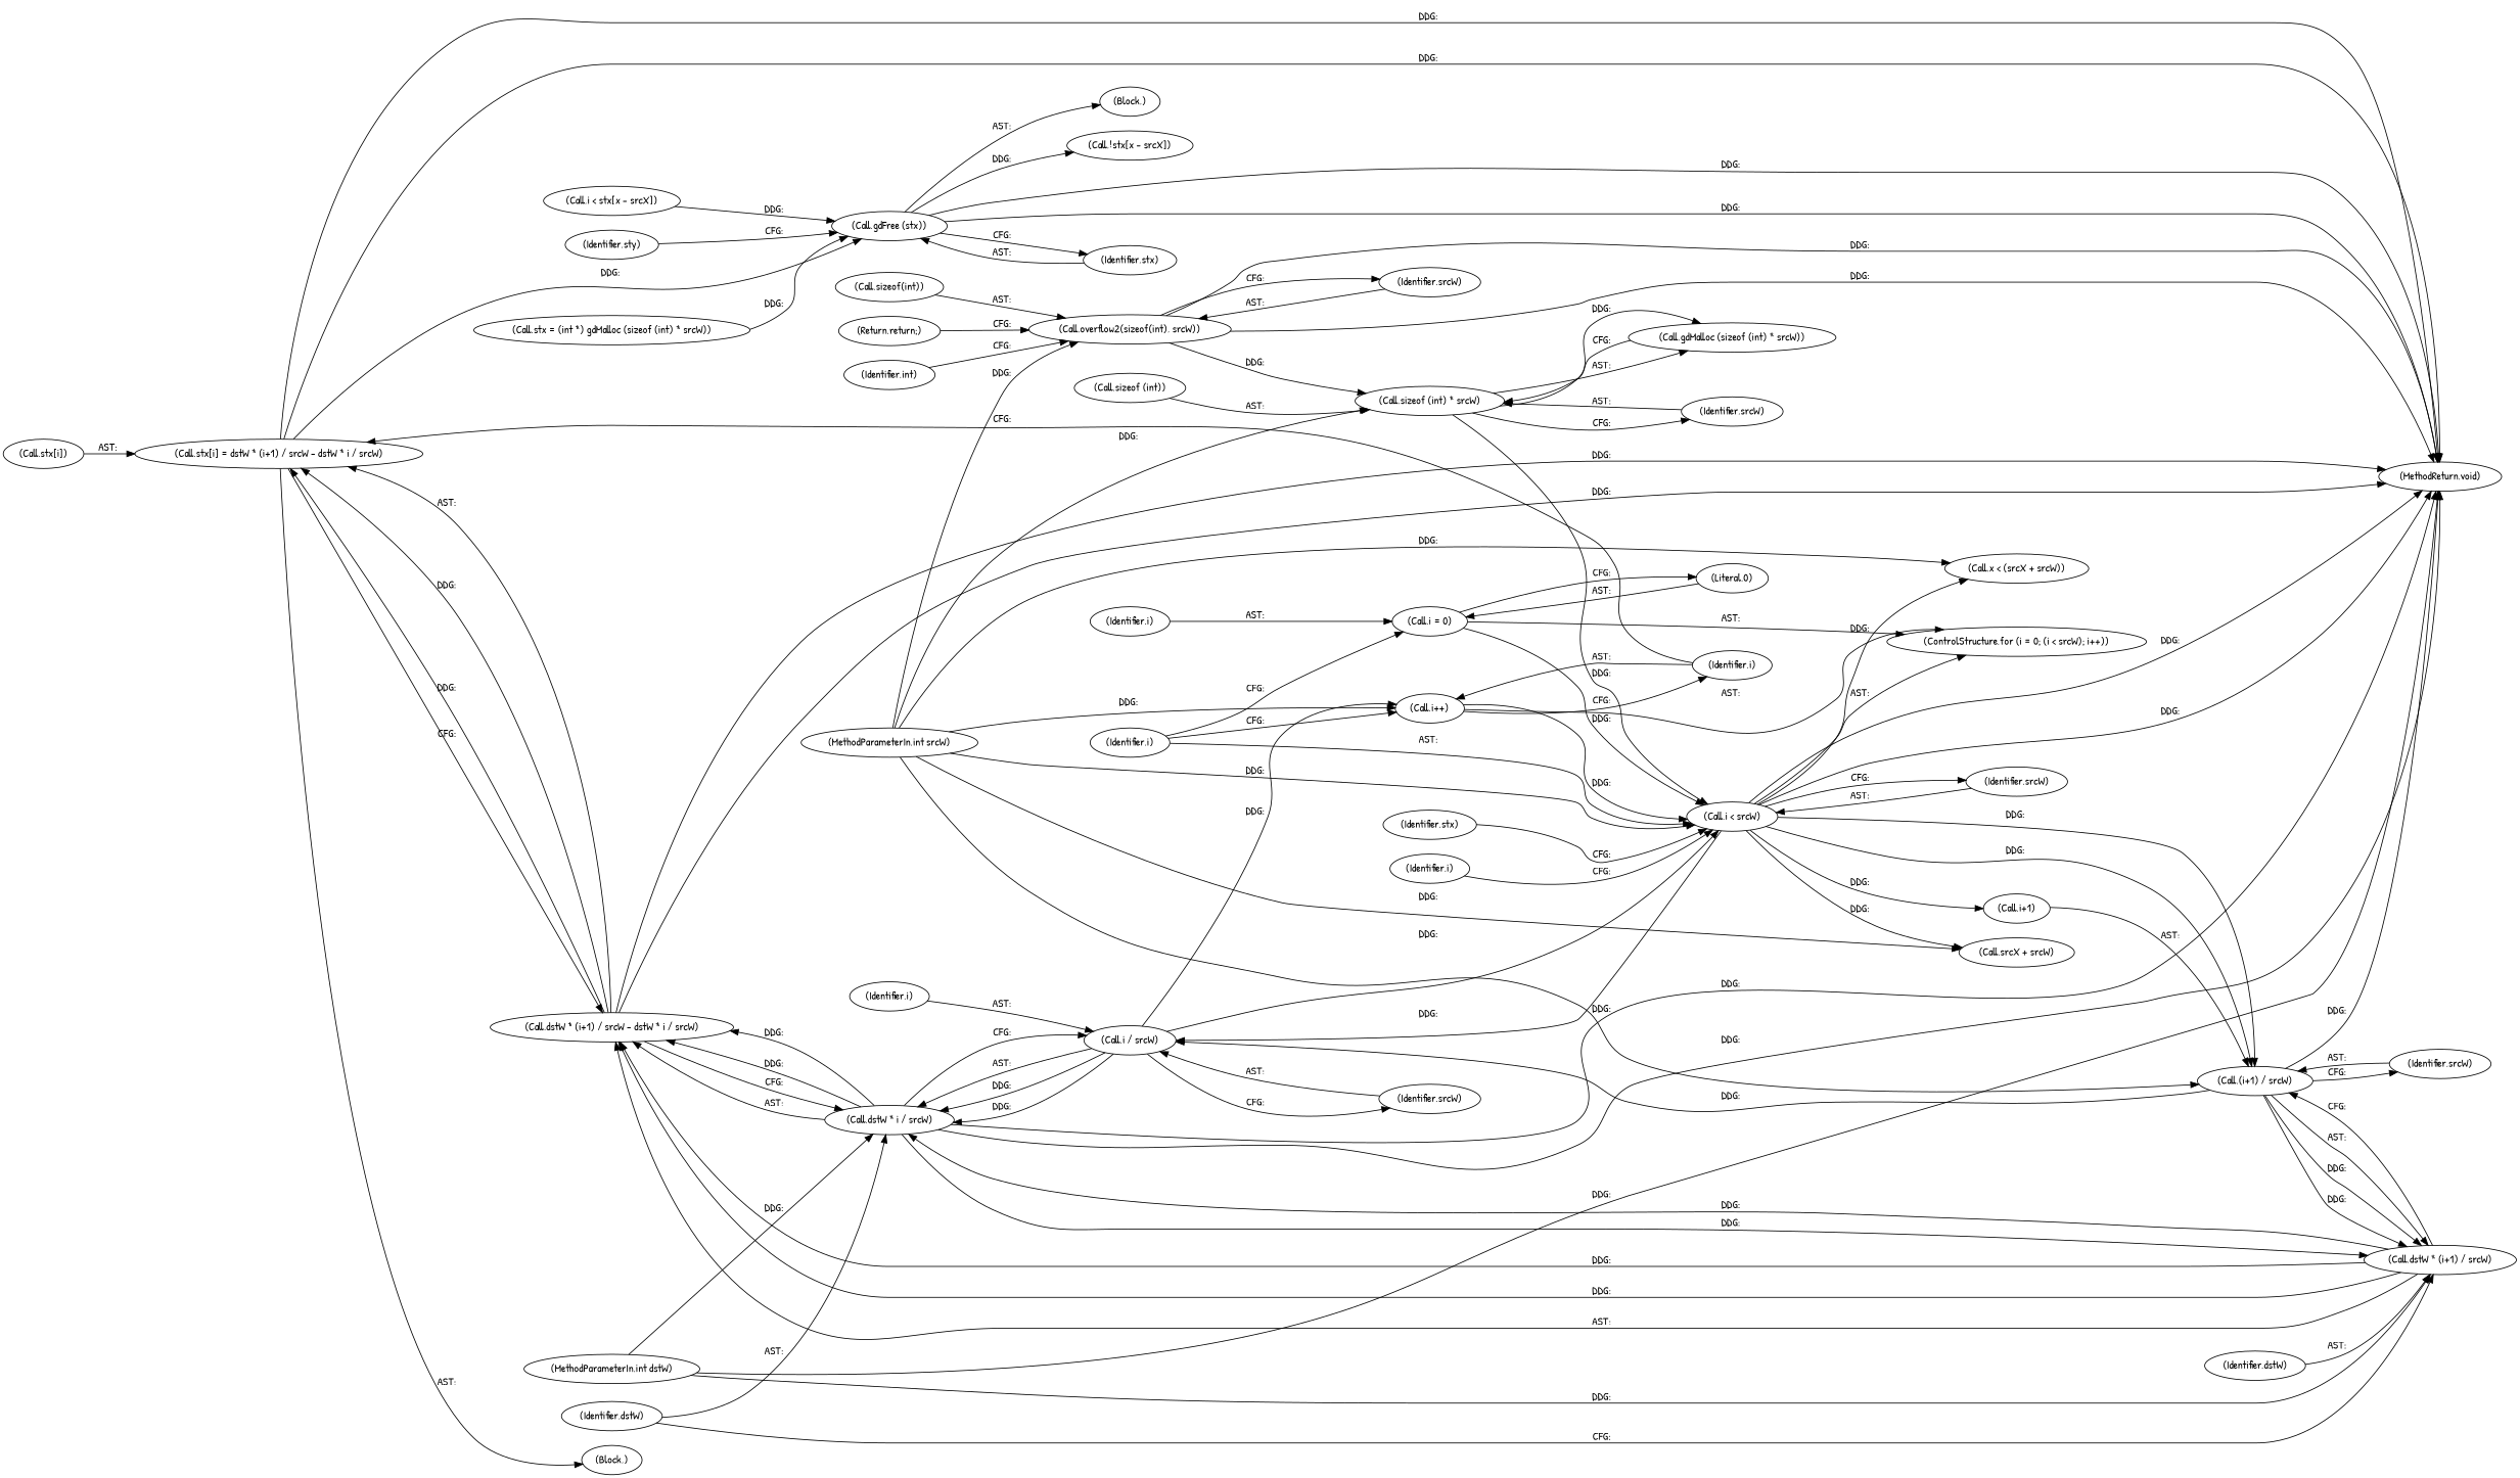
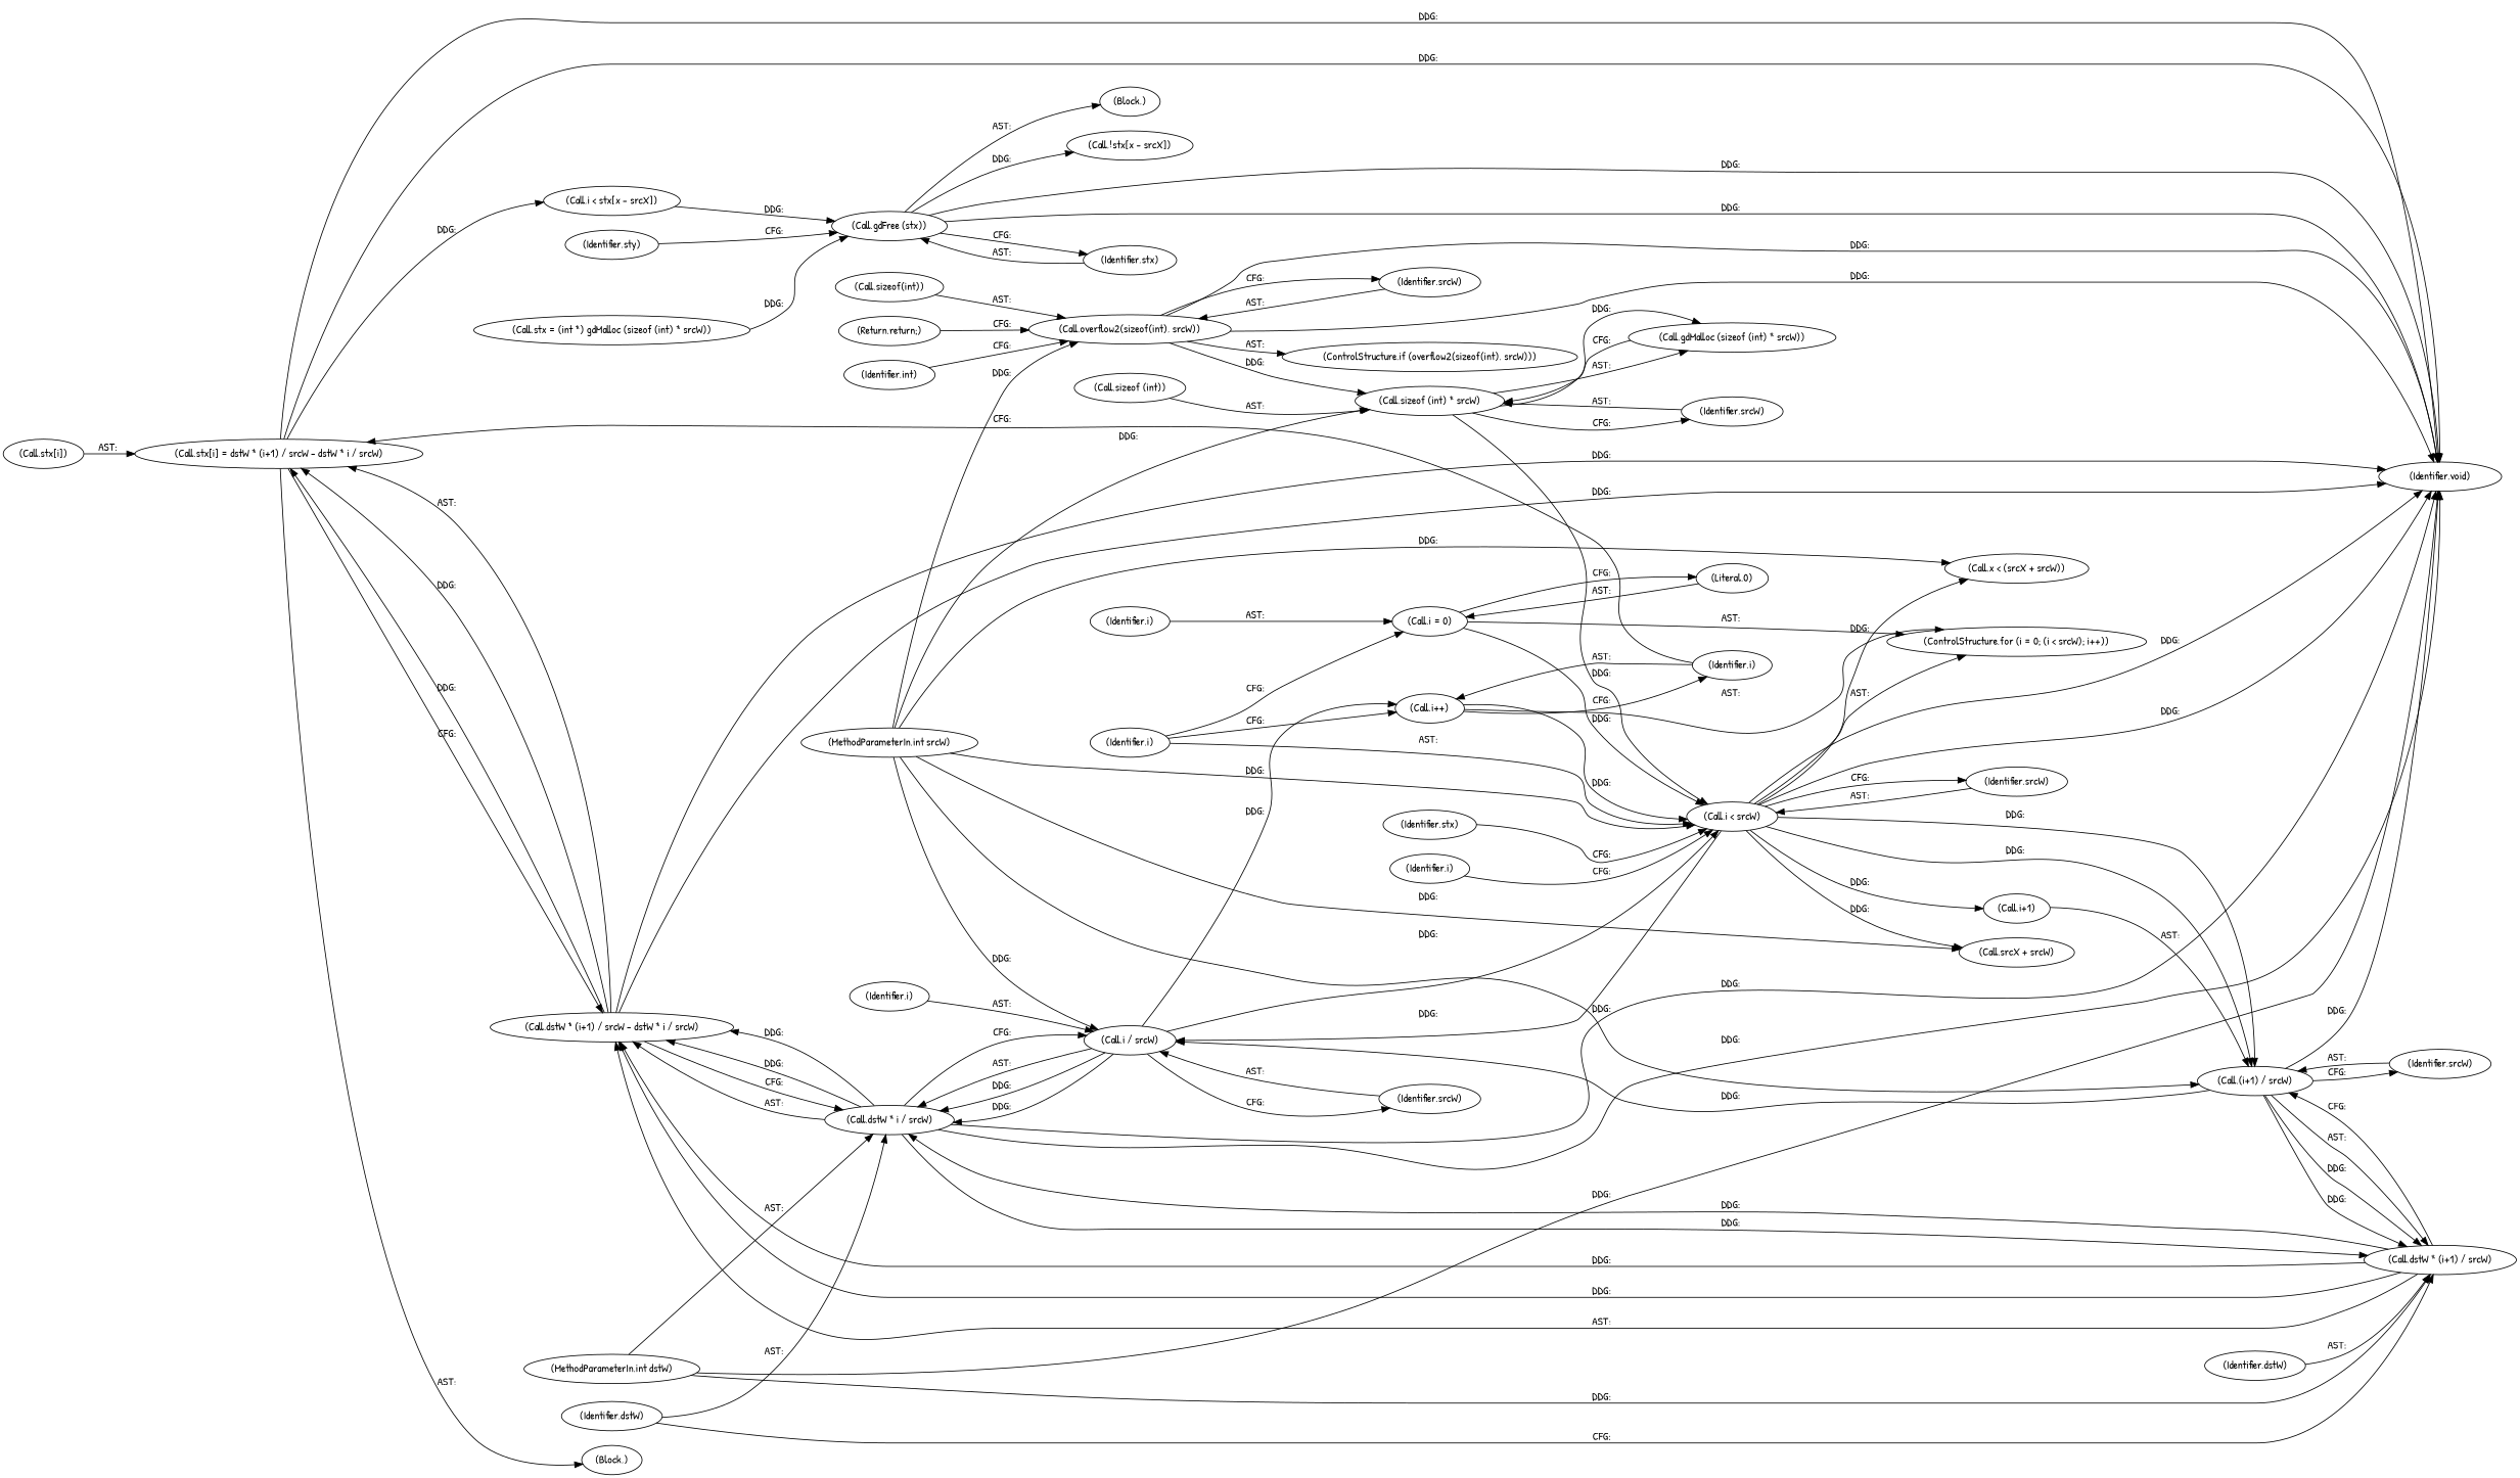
  digraph {
    fontname="Patrick Hand"
    rankdir=LR
    node [fontname="Patrick Hand"]
    edge [fontname="Patrick Hand"]
    n1 [label="(Call,stx[i] = dstW * (i+1) / srcW - dstW * i / srcW)"]
    n2 [label="(Call,dstW * (i+1) / srcW - dstW * i / srcW)"]
    n3 [label="(Call,gdFree (stx))"]
-   n4 [label="(MethodReturn,void)"]
+   n4 [label="(Identifier,void)"]
    n5 [label="(Block,)"]
    n6 [label="(Call,dstW * i / srcW)"]
    n7 [label="(Identifier,stx)"]
    n8 [label="(Block,)"]
    n9 [label="(Call,!stx[x - srcX])"]
    n10 [label="(Call,dstW * (i+1) / srcW)"]
    n11 [label="(Call,i / srcW)"]
    n12 [label="(Call,(i+1) / srcW)"]
    n13 [label="(Identifier,srcW)"]
    n14 [label="(Call,i < srcW)"]
    n15 [label="(Call,i++)"]
    n16 [label="(Identifier,srcW)"]
    n17 [label="(MethodParameterIn,int dstW)"]
    n18 [label="(Identifier,srcW)"]
    n19 [label="(Call,x < (srcX + srcW))"]
    n20 [label="(Call,srcX + srcW)"]
    n21 [label="(ControlStructure,for (i = 0; (i < srcW); i++))"]
    n22 [label="(Call,i+1)"]
    n23 [label="(Identifier,i)"]
    n24 [label="(Call,i = 0)"]
    n25 [label="(Literal,0)"]
    n26 [label="(Call,sizeof (int) * srcW)"]
    n27 [label="(Call,gdMalloc (sizeof (int) * srcW))"]
    n28 [label="(Identifier,srcW)"]
    n29 [label="(Call,overflow2(sizeof(int), srcW))"]
+   n30 [label="(ControlStructure,if (overflow2(sizeof(int), srcW)))"]
    n31 [label="(Identifier,srcW)"]
    n32 [label="(MethodParameterIn,int srcW)"]
    n33 [label="(Identifier,int)"]
    n34 [label="(Call,stx = (int *) gdMalloc (sizeof (int) * srcW))"]
    n35 [label="(Call,sizeof(int))"]
    n36 [label="(Identifier,dstW)"]
    n37 [label="(Call,sizeof (int))"]
    n38 [label="(Call,i < stx[x - srcX])"]
    n39 [label="(Identifier,stx)"]
    n40 [label="(Identifier,i)"]
    n41 [label="(Identifier,i)"]
    n42 [label="(Identifier,i)"]
    n43 [label="(Identifier,dstW)"]
    n44 [label="(Identifier,sty)"]
    n45 [label="(Identifier,i)"]
    n46 [label="(Call,stx[i])"]
    n47 [label="(Return,return;)"]
    n1 -> n2 [label="CFG: "]
-   n1 -> n3 [label="DDG: "]
+   n1 -> n38 [label="DDG: "]
    n1 -> n4 [label="DDG: "]
    n1 -> n4 [label="DDG: "]
    n1 -> n5 [label="AST: "]
    n2 -> n1 [label="AST: "]
    n2 -> n1 [label="DDG: "]
    n2 -> n1 [label="DDG: "]
    n2 -> n4 [label="DDG: "]
    n2 -> n4 [label="DDG: "]
    n2 -> n6 [label="CFG: "]
    n3 -> n4 [label="DDG: "]
    n3 -> n4 [label="DDG: "]
    n3 -> n7 [label="CFG: "]
    n3 -> n8 [label="AST: "]
    n3 -> n9 [label="DDG: "]
    n6 -> n2 [label="AST: "]
    n6 -> n2 [label="DDG: "]
    n6 -> n2 [label="DDG: "]
    n6 -> n4 [label="DDG: "]
    n6 -> n4 [label="DDG: "]
    n6 -> n10 [label="DDG: "]
    n6 -> n11 [label="CFG: "]
    n7 -> n3 [label="AST: "]
    n10 -> n2 [label="AST: "]
    n10 -> n2 [label="DDG: "]
    n10 -> n2 [label="DDG: "]
    n10 -> n6 [label="DDG: "]
    n10 -> n12 [label="CFG: "]
    n11 -> n6 [label="AST: "]
    n11 -> n6 [label="DDG: "]
    n11 -> n6 [label="DDG: "]
    n11 -> n14 [label="DDG: "]
    n11 -> n15 [label="DDG: "]
    n11 -> n16 [label="CFG: "]
    n12 -> n4 [label="DDG: "]
    n12 -> n10 [label="AST: "]
    n12 -> n10 [label="DDG: "]
    n12 -> n10 [label="DDG: "]
    n12 -> n11 [label="DDG: "]
    n12 -> n13 [label="CFG: "]
    n13 -> n12 [label="AST: "]
    n14 -> n4 [label="DDG: "]
    n14 -> n4 [label="DDG: "]
    n14 -> n11 [label="DDG: "]
    n14 -> n12 [label="DDG: "]
    n14 -> n12 [label="DDG: "]
    n14 -> n18 [label="CFG: "]
    n14 -> n19 [label="DDG: "]
    n14 -> n20 [label="DDG: "]
    n14 -> n21 [label="AST: "]
    n14 -> n22 [label="DDG: "]
    n15 -> n14 [label="DDG: "]
    n15 -> n21 [label="AST: "]
    n15 -> n23 [label="CFG: "]
    n16 -> n11 [label="AST: "]
    n17 -> n4 [label="DDG: "]
-   n17 -> n6 [label="DDG: "]
+   n17 -> n6 [label="AST: "]
    n17 -> n10 [label="DDG: "]
    n18 -> n14 [label="AST: "]
    n22 -> n12 [label="AST: "]
    n23 -> n1 [label="CFG: "]
    n23 -> n15 [label="AST: "]
    n24 -> n14 [label="DDG: "]
    n24 -> n21 [label="AST: "]
    n24 -> n25 [label="CFG: "]
    n25 -> n24 [label="AST: "]
    n26 -> n14 [label="DDG: "]
    n26 -> n27 [label="AST: "]
    n26 -> n27 [label="DDG: "]
    n26 -> n28 [label="CFG: "]
    n27 -> n26 [label="CFG: "]
    n28 -> n26 [label="AST: "]
    n29 -> n4 [label="DDG: "]
    n29 -> n4 [label="DDG: "]
    n29 -> n26 [label="DDG: "]
+   n29 -> n30 [label="AST: "]
    n29 -> n31 [label="CFG: "]
    n31 -> n29 [label="AST: "]
-   n32 -> n15 [label="DDG: "]
+   n32 -> n11 [label="DDG: "]
    n32 -> n12 [label="DDG: "]
    n32 -> n14 [label="DDG: "]
    n32 -> n19 [label="DDG: "]
    n32 -> n20 [label="DDG: "]
    n32 -> n26 [label="DDG: "]
    n32 -> n29 [label="DDG: "]
    n33 -> n29 [label="CFG: "]
    n34 -> n3 [label="DDG: "]
    n35 -> n29 [label="AST: "]
    n36 -> n6 [label="AST: "]
    n36 -> n10 [label="CFG: "]
    n37 -> n26 [label="AST: "]
    n38 -> n3 [label="DDG: "]
    n39 -> n14 [label="CFG: "]
    n40 -> n14 [label="AST: "]
    n40 -> n15 [label="CFG: "]
    n40 -> n24 [label="CFG: "]
    n41 -> n11 [label="AST: "]
    n42 -> n14 [label="CFG: "]
    n43 -> n10 [label="AST: "]
    n44 -> n3 [label="CFG: "]
    n45 -> n24 [label="AST: "]
    n46 -> n1 [label="AST: "]
    n47 -> n29 [label="CFG: "]
  }
